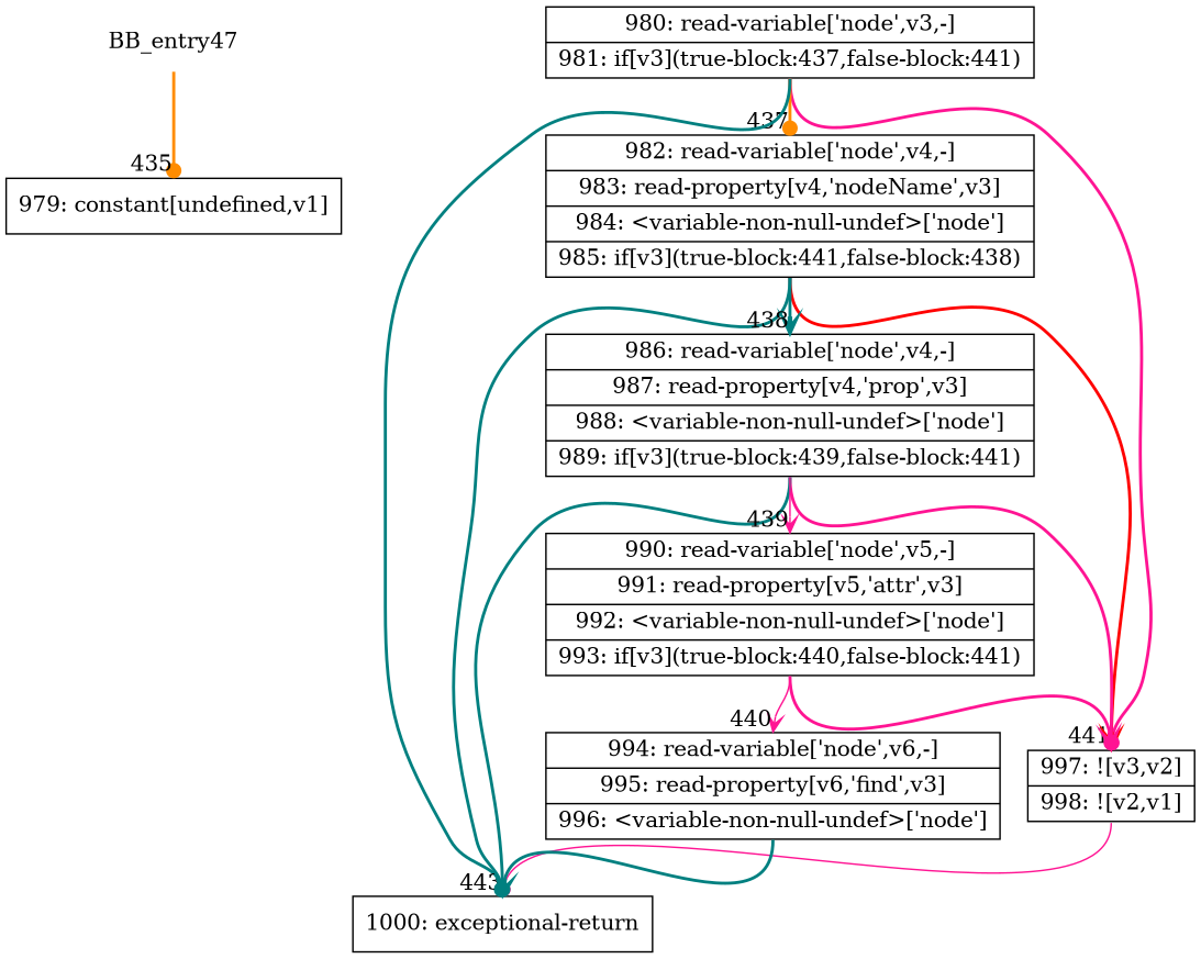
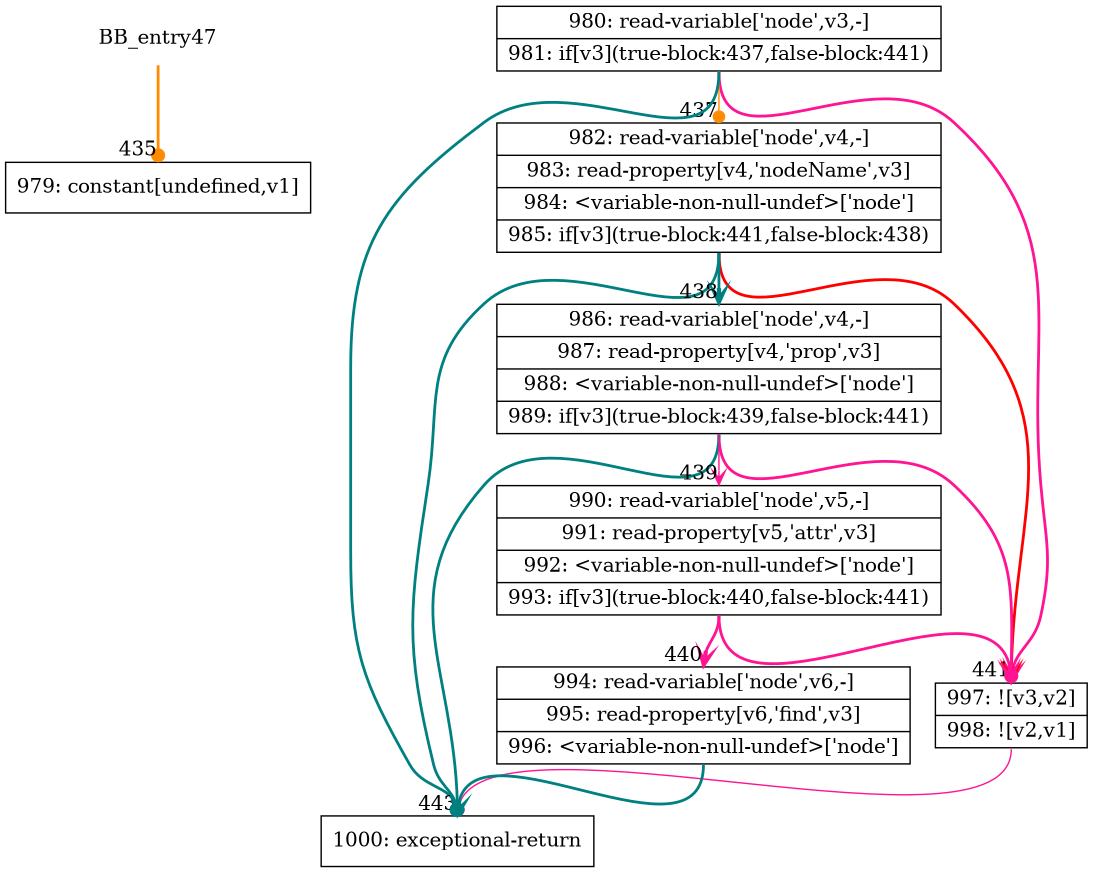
  digraph {
    rankdir=TD
    node [shape=record]
    edge [arrowhead=dot color=deeppink headport=n style=bold tailport=s]
    BB_entry47 [shape=none]
    n2 [label="{979: constant[undefined,v1]}"]
    n3 [label="{980: read-variable['node',v3,-]|981: if[v3](true-block:437,false-block:441)}"]
    n4 [label="{997: ![v3,v2]|998: ![v2,v1]}"]
    n5 [label="{982: read-variable['node',v4,-]|983: read-property[v4,'nodeName',v3]|984: \<variable-non-null-undef\>['node']|985: if[v3](true-block:441,false-block:438)}"]
    n6 [label="{1000: exceptional-return}"]
    n7 [label="{986: read-variable['node',v4,-]|987: read-property[v4,'prop',v3]|988: \<variable-non-null-undef\>['node']|989: if[v3](true-block:439,false-block:441)}"]
    n8 [label="{990: read-variable['node',v5,-]|991: read-property[v5,'attr',v3]|992: \<variable-non-null-undef\>['node']|993: if[v3](true-block:440,false-block:441)}"]
    n9 [label="{994: read-variable['node',v6,-]|995: read-property[v6,'find',v3]|996: \<variable-non-null-undef\>['node']}"]
    BB_entry47 -> n2 [color=darkorange headlabel="    435"]
-   n3 -> n4 [headlabel="      441"]
-   n3 -> n5 [color=darkorange headlabel="      437"]
+   n3 -> n4 [arrowhead=vee headlabel="      441"]
+   n3 -> n5 [color=darkorange headlabel="      437" style=solid]
    n3 -> n6 [color=teal headlabel="      443"]
    n4 -> n6 [style=solid]
    n5 -> n4 [arrowhead=vee color=red]
    n5 -> n6 [color=teal]
    n5 -> n7 [arrowhead=vee color=teal headlabel="      438"]
    n7 -> n4
    n7 -> n6 [color=teal]
    n7 -> n8 [arrowhead=vee headlabel="      439" style=solid]
    n8 -> n4 [arrowhead=vee]
-   n8 -> n9 [arrowhead=vee headlabel="      440" style=solid]
+   n8 -> n9 [arrowhead=vee headlabel="      440"]
    n9 -> n6 [arrowhead=vee color=teal]
  }
